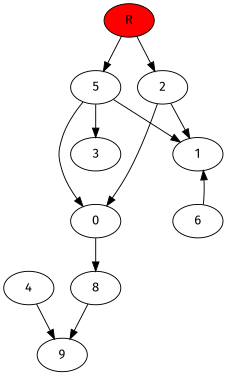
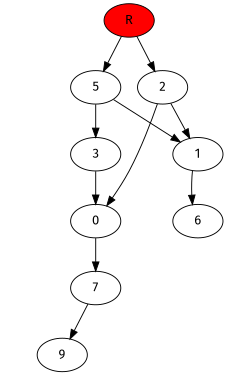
  digraph {
    fontname="Fira Sans"
    node [fontname="Fira Sans"]
    edge [fontname="Fira Sans"]
    1
    6
-   4
    9
    2
    n6 [label=0]
-   7 [label=8]
+   7
    5
    3
    R [fillcolor="#ff0000" style=filled]
-   6 -> 1
-   4 -> 9
+   1 -> 6
    2 -> 1
    2 -> n6
    n6 -> 7
    7 -> 9
    5 -> 1
-   5 -> n6
+   3 -> n6
    5 -> 3
    R -> 2
    R -> 5
  }
